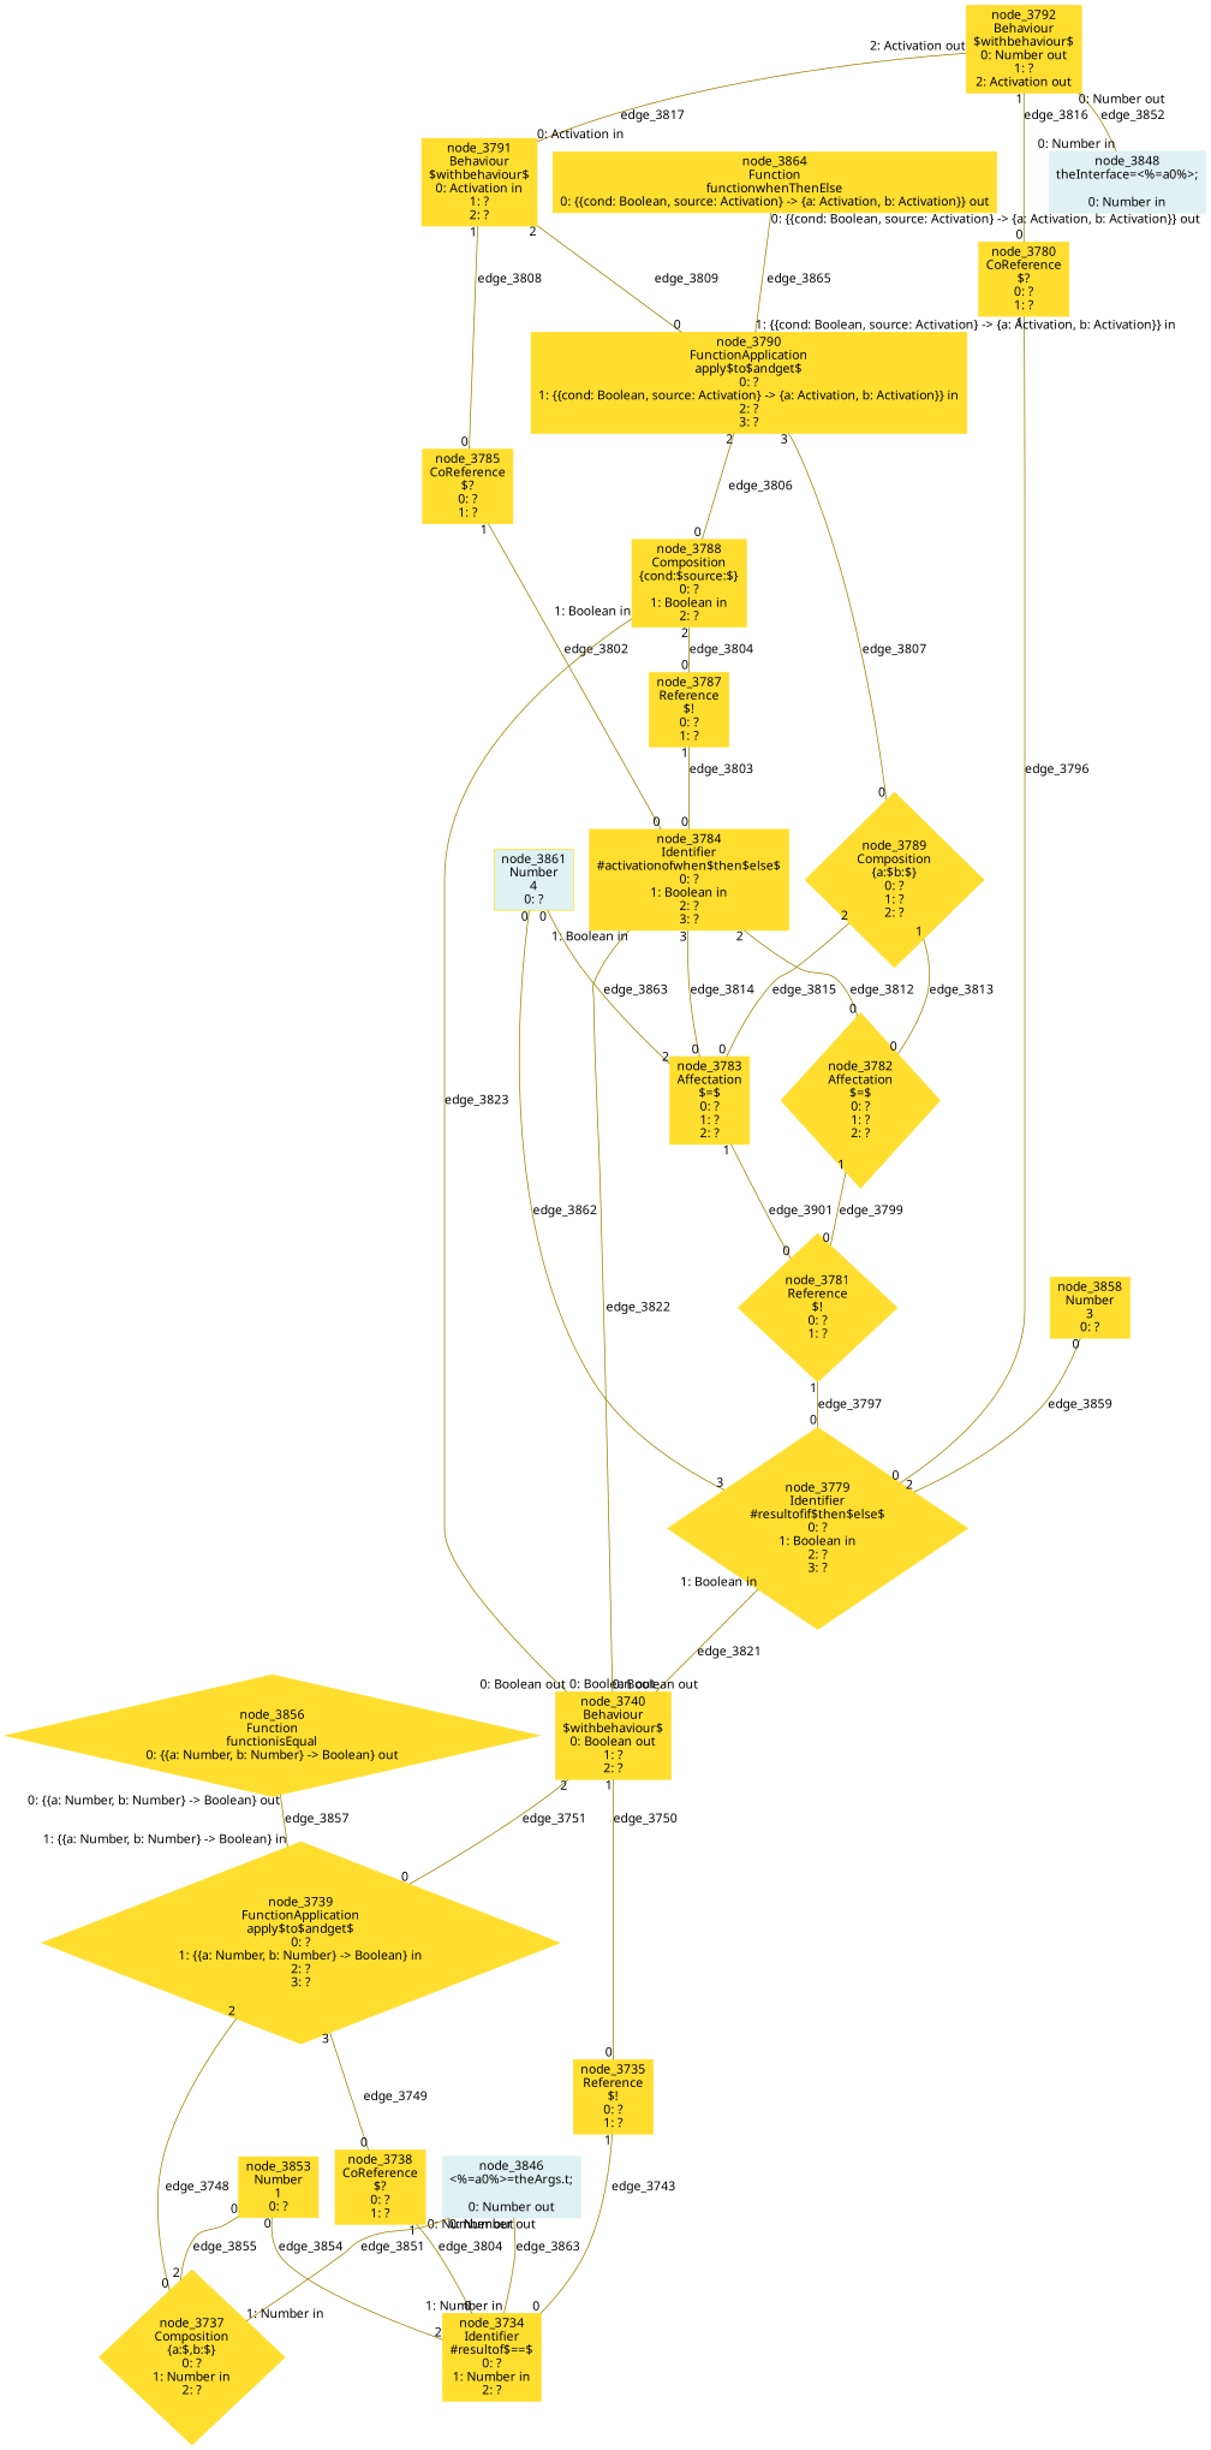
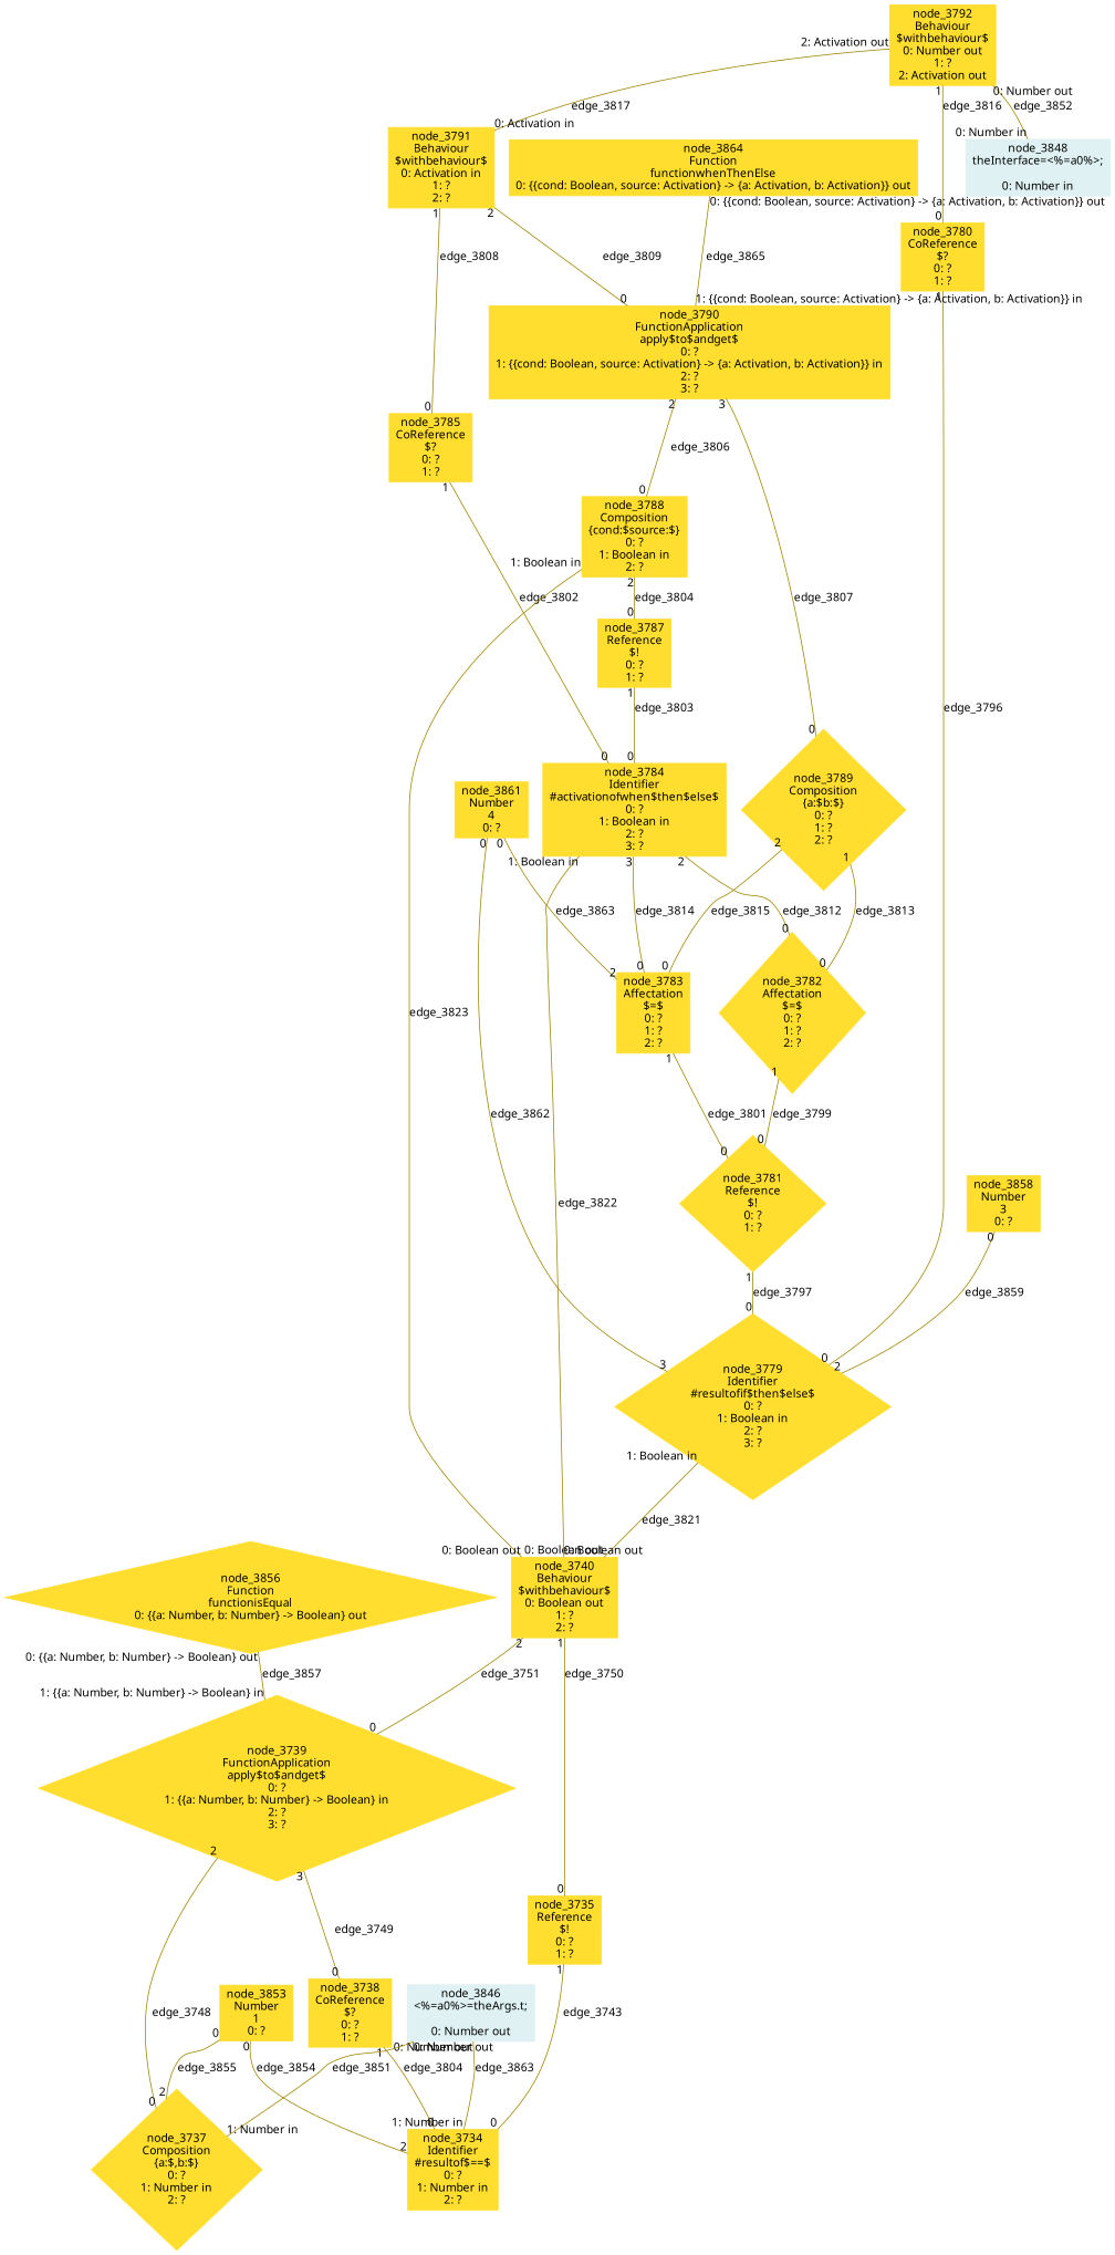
  digraph {
    fontname="Noto Sans"
    node [color="#ffde2f" fontname="Noto Sans" shape=box style=filled]
    edge [arrowHead=none arrowsize=1 color="#9d8400" dir=none fontname="Noto Sans" headlabel=0 taillabel=1]
    n1 [label="node_3734\nIdentifier\n#resultof$==$\n0: ?\n1: Number in\n2: ?"]
    n2 [label="node_3735\nReference\n$!\n0: ?\n1: ?"]
    n3 [label="node_3737\nComposition\n{a:$,b:$}\n0: ?\n1: Number in\n2: ?" shape=diamond]
    n4 [label="node_3738\nCoReference\n$?\n0: ?\n1: ?"]
    n5 [label="node_3739\nFunctionApplication\napply$to$andget$\n0: ?\n1: {{a: Number, b: Number} -> Boolean} in\n2: ?\n3: ?" shape=diamond]
    n6 [label="node_3740\nBehaviour\n$withbehaviour$\n0: Boolean out\n1: ?\n2: ?"]
    n7 [label="node_3779\nIdentifier\n#resultofif$then$else$\n0: ?\n1: Boolean in\n2: ?\n3: ?" shape=diamond]
    n8 [label="node_3780\nCoReference\n$?\n0: ?\n1: ?"]
    n9 [label="node_3781\nReference\n$!\n0: ?\n1: ?" shape=diamond]
    n10 [label="node_3782\nAffectation\n$=$\n0: ?\n1: ?\n2: ?" shape=diamond]
    n11 [label="node_3783\nAffectation\n$=$\n0: ?\n1: ?\n2: ?"]
    n12 [label="node_3784\nIdentifier\n#activationofwhen$then$else$\n0: ?\n1: Boolean in\n2: ?\n3: ?"]
    n13 [label="node_3785\nCoReference\n$?\n0: ?\n1: ?"]
    n14 [label="node_3787\nReference\n$!\n0: ?\n1: ?"]
    n15 [label="node_3788\nComposition\n{cond:$source:$}\n0: ?\n1: Boolean in\n2: ?"]
    n16 [label="node_3789\nComposition\n{a:$b:$}\n0: ?\n1: ?\n2: ?" shape=diamond]
    n17 [label="node_3790\nFunctionApplication\napply$to$andget$\n0: ?\n1: {{cond: Boolean, source: Activation} -> {a: Activation, b: Activation}} in\n2: ?\n3: ?"]
    n18 [label="node_3791\nBehaviour\n$withbehaviour$\n0: Activation in\n1: ?\n2: ?"]
    n19 [label="node_3792\nBehaviour\n$withbehaviour$\n0: Number out\n1: ?\n2: Activation out"]
    n20 [color="#dff1f2" label="node_3848\ntheInterface=<%=a0%>;\n\n0: Number in"]
    n21 [color="#dff1f2" label="node_3846\n<%=a0%>=theArgs.t;\n\n0: Number out"]
    n22 [label="node_3853\nNumber\n1\n0: ?"]
    n23 [label="node_3856\nFunction\nfunctionisEqual\n0: {{a: Number, b: Number} -> Boolean} out" shape=diamond]
    n24 [label="node_3858\nNumber\n3\n0: ?"]
-   n25 [label="node_3861\nNumber\n4\n0: ?" fillcolor="#dff1f2"]
+   n25 [label="node_3861\nNumber\n4\n0: ?"]
    n26 [label="node_3864\nFunction\nfunctionwhenThenElse\n0: {{cond: Boolean, source: Activation} -> {a: Activation, b: Activation}} out"]
    n2 -> n1 [label=edge_3743]
    n4 -> n1 [label=edge_3804]
    n5 -> n3 [label=edge_3748 taillabel=2]
    n5 -> n4 [label=edge_3749 taillabel=3]
    n6 -> n2 [label=edge_3750]
    n6 -> n5 [label=edge_3751 taillabel=2]
    n7 -> n6 [headlabel="0: Boolean out" label=edge_3821 taillabel="1: Boolean in"]
    n8 -> n7 [label=edge_3796]
    n9 -> n7 [label=edge_3797]
    n10 -> n9 [label=edge_3799]
-   n11 -> n9 [label=edge_3901]
+   n11 -> n9 [label=edge_3801]
    n12 -> n6 [headlabel="0: Boolean out" label=edge_3822 taillabel="1: Boolean in"]
    n12 -> n10 [label=edge_3812 taillabel=2]
    n12 -> n11 [label=edge_3814 taillabel=3]
    n13 -> n12 [label=edge_3802]
    n14 -> n12 [label=edge_3803]
    n15 -> n6 [headlabel="0: Boolean out" label=edge_3823 taillabel="1: Boolean in"]
    n15 -> n14 [label=edge_3804 taillabel=2]
    n16 -> n10 [label=edge_3813]
    n16 -> n11 [label=edge_3815 taillabel=2]
    n17 -> n15 [label=edge_3806 taillabel=2]
    n17 -> n16 [label=edge_3807 taillabel=3]
    n18 -> n13 [label=edge_3808]
    n18 -> n17 [label=edge_3809 taillabel=2]
    n19 -> n8 [label=edge_3816]
    n19 -> n18 [headlabel="0: Activation in" label=edge_3817 taillabel="2: Activation out"]
    n19 -> n20 [headlabel="0: Number in" label=edge_3852 taillabel="0: Number out"]
    n21 -> n1 [headlabel="1: Number in" label=edge_3863 taillabel="0: Number out"]
    n21 -> n3 [headlabel="1: Number in" label=edge_3851 taillabel="0: Number out"]
    n22 -> n1 [headlabel=2 label=edge_3854 taillabel=0]
    n22 -> n3 [headlabel=2 label=edge_3855 taillabel=0]
    n23 -> n5 [headlabel="1: {{a: Number, b: Number} -> Boolean} in" label=edge_3857 taillabel="0: {{a: Number, b: Number} -> Boolean} out"]
    n24 -> n7 [headlabel=2 label=edge_3859 taillabel=0]
    n25 -> n7 [headlabel=3 label=edge_3862 taillabel=0]
    n25 -> n11 [headlabel=2 label=edge_3863 taillabel=0]
    n26 -> n17 [headlabel="1: {{cond: Boolean, source: Activation} -> {a: Activation, b: Activation}} in" label=edge_3865 taillabel="0: {{cond: Boolean, source: Activation} -> {a: Activation, b: Activation}} out"]
  }
